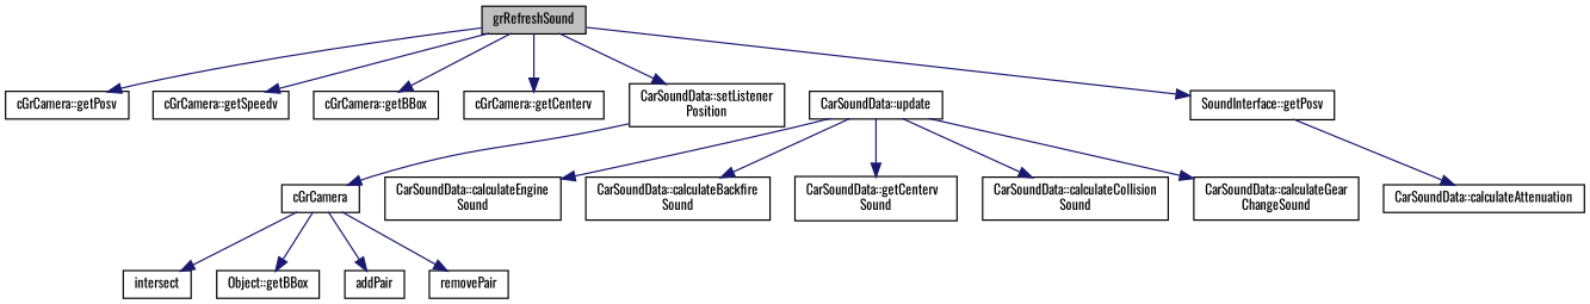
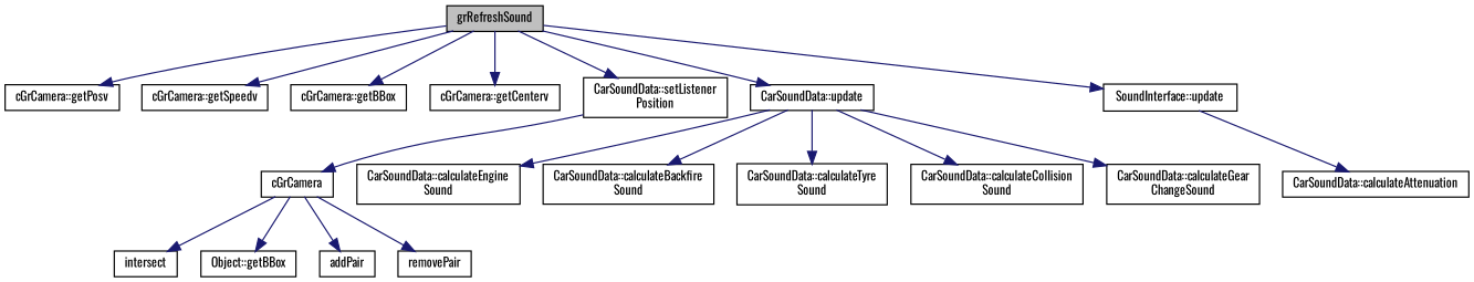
  digraph {
    fontname=Oswald
    rankdir=TB
    node [color=black fillcolor=white fontname=Oswald fontsize=10 shape=record style=filled]
    edge [color=midnightblue fontname=Oswald fontsize=10 labelfontname=Helvetica labelfontsize=10 style=solid]
    n1 [fillcolor=grey75 fontcolor=black height=0.2 label=grRefreshSound width=0.4]
    n2 [height=0.2 label="cGrCamera::getPosv" width=0.4]
    n3 [height=0.2 label="cGrCamera::getSpeedv" width=0.4]
    n4 [height=0.2 label="cGrCamera::getBBox" width=0.4]
    n5 [height=0.2 label="cGrCamera::getCenterv" width=0.4]
    n6 [height=0.2 label="CarSoundData::setListener\lPosition" width=0.4]
    n7 [height=0.2 label="CarSoundData::update" width=0.4]
-   n8 [height=0.2 label="SoundInterface::getPosv" width=0.4]
+   n8 [height=0.2 label="SoundInterface::update" width=0.4]
    n9 [height=0.2 label=cGrCamera width=0.4]
    n10 [height=0.2 label="CarSoundData::calculateEngine\lSound" width=0.4]
    n11 [height=0.2 label="CarSoundData::calculateBackfire\lSound" width=0.4]
-   n12 [height=0.2 label="CarSoundData::getCenterv\lSound" width=0.4]
+   n12 [height=0.2 label="CarSoundData::calculateTyre\lSound" width=0.4]
    n13 [height=0.2 label="CarSoundData::calculateCollision\lSound" width=0.4]
    n14 [height=0.2 label="CarSoundData::calculateGear\lChangeSound" width=0.4]
    n15 [height=0.2 label="CarSoundData::calculateAttenuation" width=0.4]
    n16 [height=0.2 label=intersect width=0.4]
    n17 [height=0.2 label="Object::getBBox" width=0.4]
    n18 [height=0.2 label=addPair width=0.4]
    n19 [height=0.2 label=removePair width=0.4]
    n1 -> n2
    n1 -> n3
    n1 -> n4
    n1 -> n5
    n1 -> n6
+   n1 -> n7
    n1 -> n8
    n6 -> n9
    n7 -> n10
    n7 -> n11
    n7 -> n12
    n7 -> n13
    n7 -> n14
    n8 -> n15
    n9 -> n16
    n9 -> n17
    n9 -> n18
    n9 -> n19
  }
